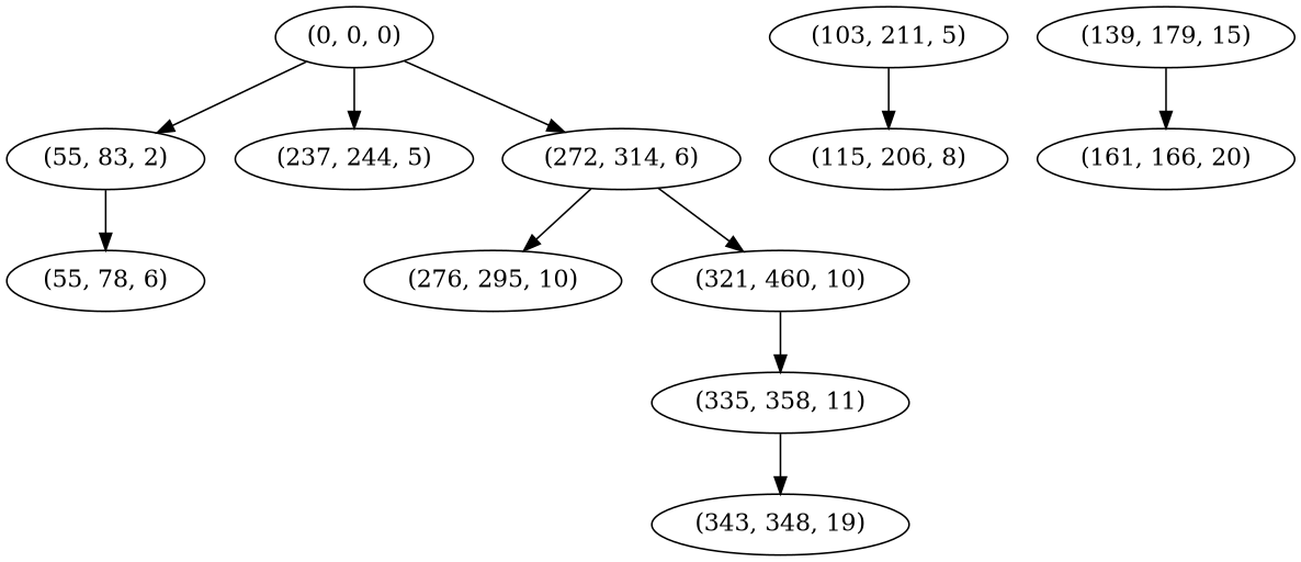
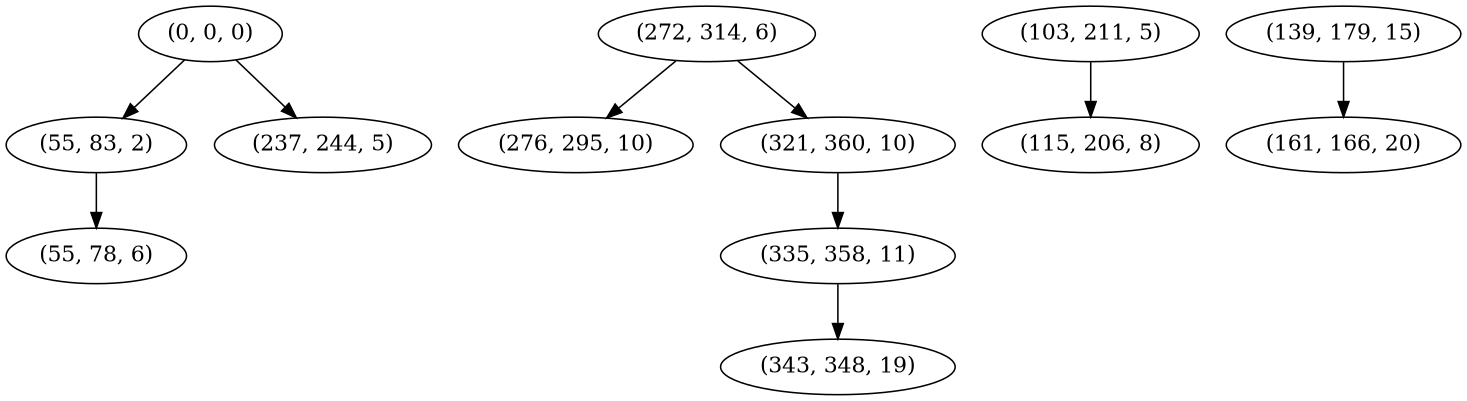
  digraph {
    n1 [label="(55, 83, 2)"]
    "(0, 0, 0)"
    "(237, 244, 5)"
    n4 [label="(272, 314, 6)"]
    "(55, 78, 6)"
    "(103, 211, 5)"
    "(115, 206, 8)"
    "(276, 295, 10)"
-   "(321, 360, 10)" [label="(321, 460, 10)"]
+   "(321, 360, 10)"
    "(139, 179, 15)"
    "(161, 166, 20)"
    "(335, 358, 11)"
    "(343, 348, 19)"
    n1 -> "(55, 78, 6)"
    "(0, 0, 0)" -> n1
    "(0, 0, 0)" -> "(237, 244, 5)"
-   "(0, 0, 0)" -> n4
    n4 -> "(276, 295, 10)"
    n4 -> "(321, 360, 10)"
    "(103, 211, 5)" -> "(115, 206, 8)"
    "(321, 360, 10)" -> "(335, 358, 11)"
    "(139, 179, 15)" -> "(161, 166, 20)"
    "(335, 358, 11)" -> "(343, 348, 19)"
  }
